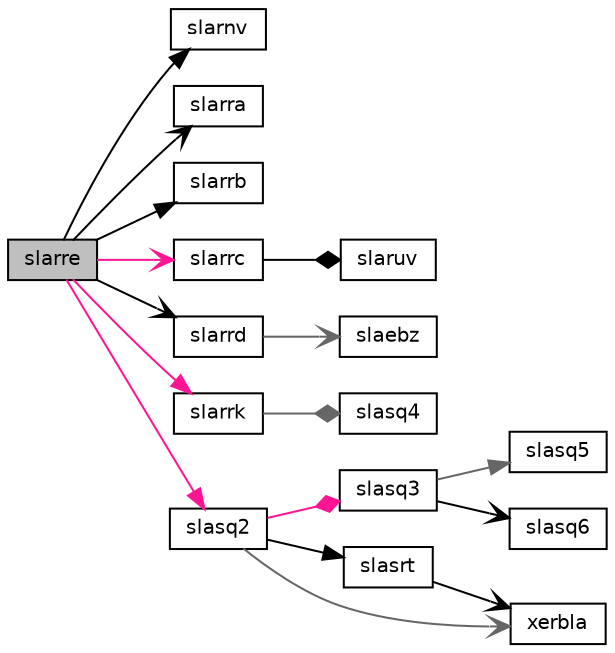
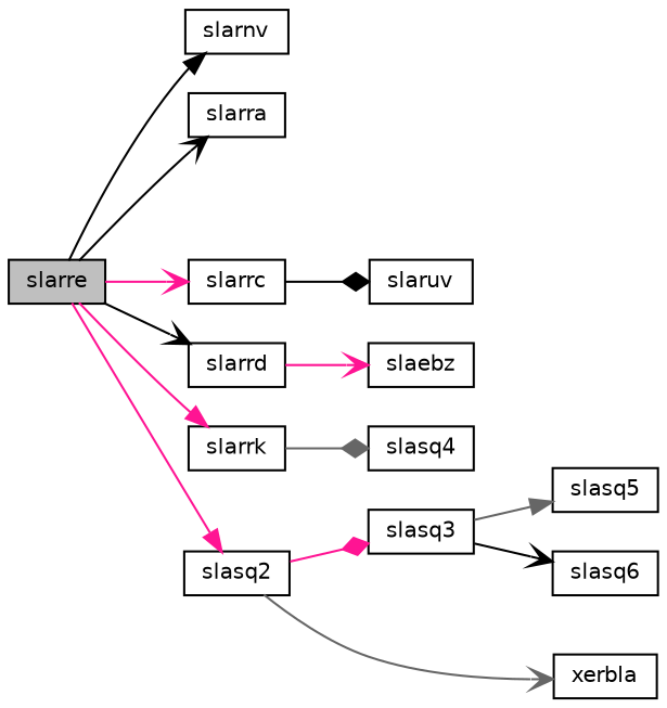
  digraph {
    rankdir=LR
    node [color=black fillcolor=white fontname=Helvetica fontsize=10 shape=record style=filled]
    edge [arrowhead=vee color=black fontname=Helvetica fontsize=10 labelfontname=Helvetica labelfontsize=10 style=solid]
    n1 [fillcolor=grey75 fontcolor=black height=0.2 label=slarre width=0.4]
    n2 [height=0.2 label=slarnv width=0.4]
    n3 [height=0.2 label=slarra width=0.4]
-   n4 [height=0.2 label=slarrb width=0.4]
    n5 [height=0.2 label=slarrc width=0.4]
    n6 [height=0.2 label=slarrd width=0.4]
    n7 [height=0.2 label=slarrk width=0.4]
    n8 [height=0.2 label=slasq2 width=0.4]
    n9 [height=0.2 label=slaruv width=0.4]
    n10 [height=0.2 label=slaebz width=0.4]
    n11 [height=0.2 label=slasq4 width=0.4]
    n12 [height=0.2 label=slasq3 width=0.4]
-   n13 [height=0.2 label=slasrt width=0.4]
    n14 [height=0.2 label=xerbla width=0.4]
    n15 [height=0.2 label=slasq5 width=0.4]
    n16 [height=0.2 label=slasq6 width=0.4]
    n1 -> n2 [arrowhead=normal]
    n1 -> n3
-   n1 -> n4 [arrowhead=normal]
    n1 -> n5 [color=deeppink]
    n1 -> n6
    n1 -> n7 [arrowhead=normal color=deeppink]
    n1 -> n8 [arrowhead=normal color=deeppink]
    n5 -> n9 [arrowhead=diamond]
-   n6 -> n10 [color=gray40]
+   n6 -> n10 [color=deeppink]
    n7 -> n11 [arrowhead=diamond color=gray40]
    n8 -> n12 [arrowhead=diamond color=deeppink]
-   n8 -> n13 [arrowhead=normal]
    n8 -> n14 [color=gray40]
    n12 -> n15 [arrowhead=normal color=gray40]
    n12 -> n16
-   n13 -> n14
  }
